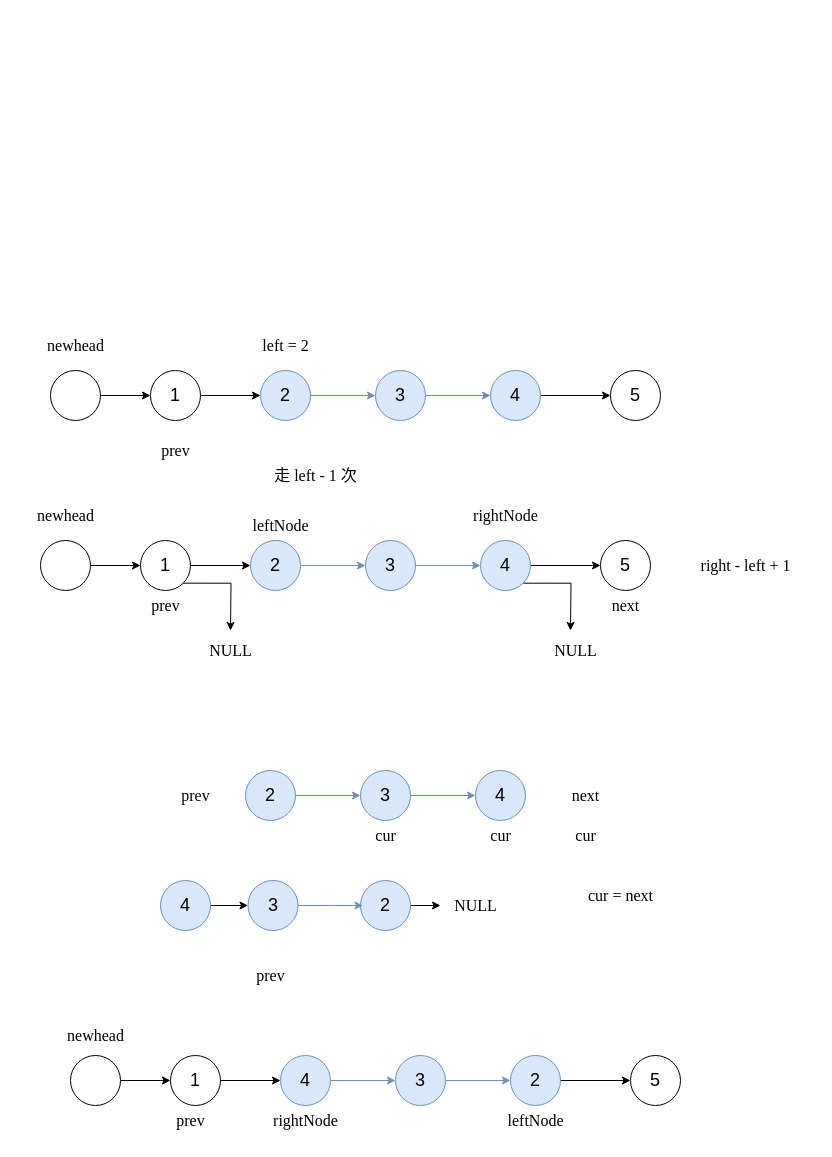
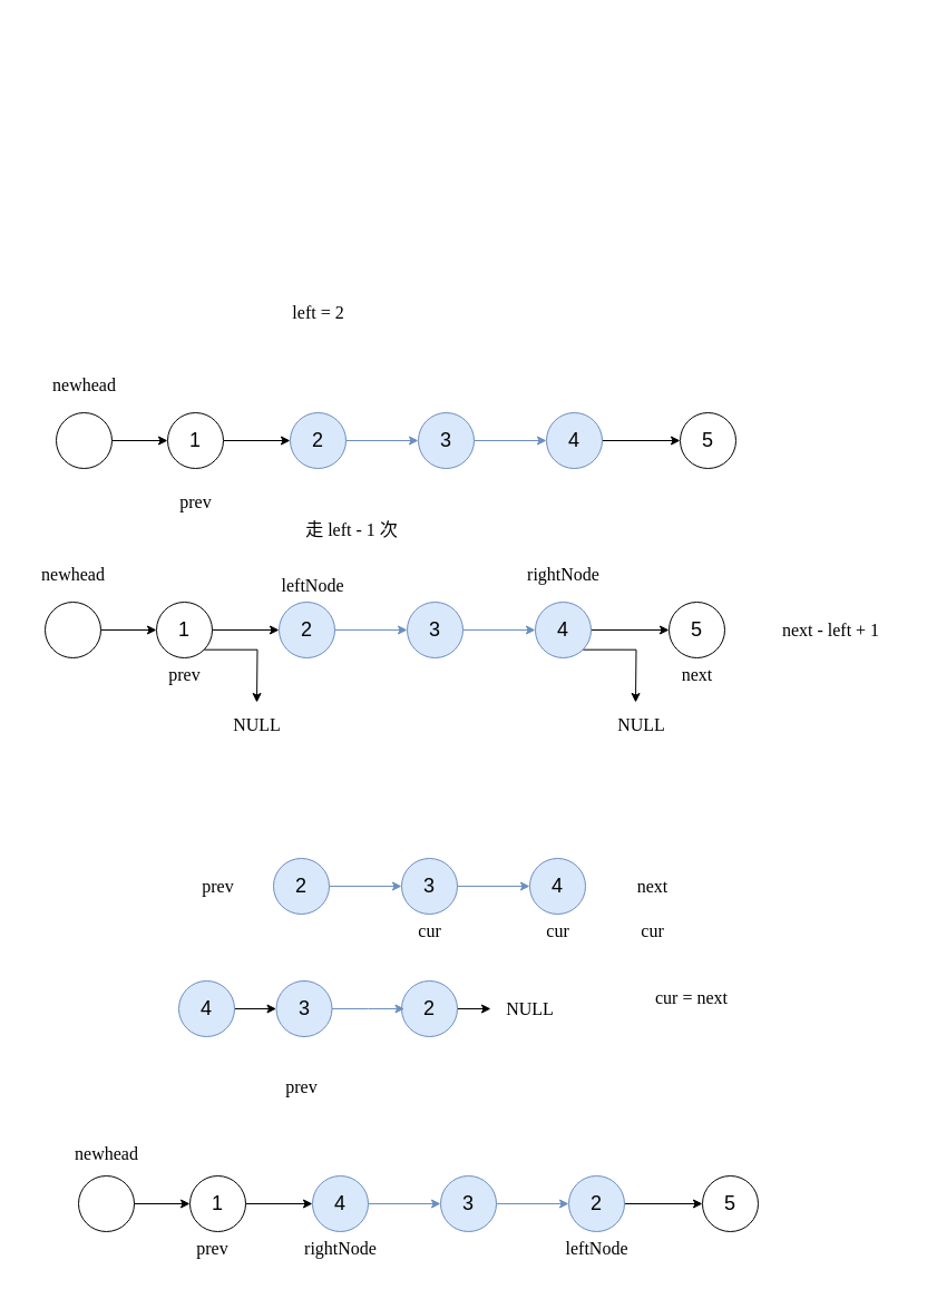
  <mxCell id="0" />
  <mxCell id="1" parent="0" />
  <mxCell id="2" value="" style="shape=image;verticalLabelPosition=bottom;labelBackgroundColor=default;verticalAlign=top;aspect=fixed;imageAspect=0;image=https://assets.leetcode.com/uploads/2021/02/19/rev2ex2.jpg;" vertex="1" parent="1"><mxGeometry x="140" y="20" width="520" height="213" as="geometry" /></mxCell>
  <mxCell id="3" value="" style="edgeStyle=orthogonalEdgeStyle;rounded=0;orthogonalLoop=1;jettySize=auto;html=1;" edge="1" parent="1" source="4" target="6"><mxGeometry relative="1" as="geometry" /></mxCell>
  <mxCell id="4" value="1" style="ellipse;whiteSpace=wrap;html=1;aspect=fixed;fontSize=18;" vertex="1" parent="1"><mxGeometry x="150" y="370" width="50" height="50" as="geometry" /></mxCell>
  <mxCell id="5" value="" style="edgeStyle=orthogonalEdgeStyle;rounded=0;orthogonalLoop=1;jettySize=auto;html=1;fillColor=#dae8fc;strokeColor=#6c8ebf;" edge="1" parent="1" source="6" target="8"><mxGeometry relative="1" as="geometry" /></mxCell>
  <mxCell id="6" value="2" style="ellipse;whiteSpace=wrap;html=1;aspect=fixed;fontSize=18;fillColor=#dae8fc;strokeColor=#6c8ebf;" vertex="1" parent="1"><mxGeometry x="260" y="370" width="50" height="50" as="geometry" /></mxCell>
  <mxCell id="7" value="" style="edgeStyle=orthogonalEdgeStyle;rounded=0;orthogonalLoop=1;jettySize=auto;html=1;fillColor=#dae8fc;strokeColor=#6c8ebf;" edge="1" parent="1" source="8" target="10"><mxGeometry relative="1" as="geometry" /></mxCell>
  <mxCell id="8" value="3" style="ellipse;whiteSpace=wrap;html=1;aspect=fixed;fontSize=18;fillColor=#dae8fc;strokeColor=#6c8ebf;" vertex="1" parent="1"><mxGeometry x="375" y="370" width="50" height="50" as="geometry" /></mxCell>
  <mxCell id="9" value="" style="edgeStyle=orthogonalEdgeStyle;rounded=0;orthogonalLoop=1;jettySize=auto;html=1;" edge="1" parent="1" source="10" target="11"><mxGeometry relative="1" as="geometry" /></mxCell>
  <mxCell id="10" value="4" style="ellipse;whiteSpace=wrap;html=1;aspect=fixed;fontSize=18;fillColor=#dae8fc;strokeColor=#6c8ebf;" vertex="1" parent="1"><mxGeometry x="490" y="370" width="50" height="50" as="geometry" /></mxCell>
  <mxCell id="11" value="5" style="ellipse;whiteSpace=wrap;html=1;aspect=fixed;fontSize=18;" vertex="1" parent="1"><mxGeometry x="610" y="370" width="50" height="50" as="geometry" /></mxCell>
  <mxCell id="12" value="" style="edgeStyle=orthogonalEdgeStyle;rounded=0;orthogonalLoop=1;jettySize=auto;html=1;fontFamily=Comic Sans MS;fontSize=16;" edge="1" parent="1" source="13" target="4"><mxGeometry relative="1" as="geometry" /></mxCell>
  <mxCell id="13" value="" style="ellipse;whiteSpace=wrap;html=1;aspect=fixed;fontSize=18;fontFamily=Comic Sans MS;" vertex="1" parent="1"><mxGeometry x="50" y="370" width="50" height="50" as="geometry" /></mxCell>
- <mxCell id="14" value="left = 2" style="text;html=1;align=center;verticalAlign=middle;resizable=0;points=[];autosize=1;strokeColor=none;fillColor=none;fontSize=16;fontFamily=Comic Sans MS;" vertex="1" parent="1"><mxGeometry x="245" y="330" width="80" height="30" as="geometry" /></mxCell>
+ <mxCell id="14" value="left = 2" style="text;html=1;align=center;verticalAlign=middle;resizable=0;points=[];autosize=1;strokeColor=none;fillColor=none;fontSize=16;fontFamily=Comic Sans MS;" vertex="1" parent="1"><mxGeometry x="245" y="265" width="80" height="30" as="geometry" /></mxCell>
  <mxCell id="15" value="" style="edgeStyle=orthogonalEdgeStyle;rounded=0;orthogonalLoop=1;jettySize=auto;html=1;" edge="1" parent="1" source="16" target="18"><mxGeometry relative="1" as="geometry" /></mxCell>
  <mxCell id="16" value="1" style="ellipse;whiteSpace=wrap;html=1;aspect=fixed;fontSize=18;" vertex="1" parent="1"><mxGeometry x="170" y="1055" width="50" height="50" as="geometry" /></mxCell>
  <mxCell id="17" value="" style="edgeStyle=orthogonalEdgeStyle;rounded=0;orthogonalLoop=1;jettySize=auto;html=1;fillColor=#dae8fc;strokeColor=#6c8ebf;" edge="1" parent="1" source="18" target="20"><mxGeometry relative="1" as="geometry" /></mxCell>
  <mxCell id="18" value="4" style="ellipse;whiteSpace=wrap;html=1;aspect=fixed;fontSize=18;fillColor=#dae8fc;strokeColor=#6c8ebf;" vertex="1" parent="1"><mxGeometry x="280" y="1055" width="50" height="50" as="geometry" /></mxCell>
  <mxCell id="19" value="" style="edgeStyle=orthogonalEdgeStyle;rounded=0;orthogonalLoop=1;jettySize=auto;html=1;fillColor=#dae8fc;strokeColor=#6c8ebf;" edge="1" parent="1" source="20" target="22"><mxGeometry relative="1" as="geometry" /></mxCell>
  <mxCell id="20" value="3" style="ellipse;whiteSpace=wrap;html=1;aspect=fixed;fontSize=18;fillColor=#dae8fc;strokeColor=#6c8ebf;" vertex="1" parent="1"><mxGeometry x="395" y="1055" width="50" height="50" as="geometry" /></mxCell>
  <mxCell id="21" value="" style="edgeStyle=orthogonalEdgeStyle;rounded=0;orthogonalLoop=1;jettySize=auto;html=1;" edge="1" parent="1" source="22" target="23"><mxGeometry relative="1" as="geometry" /></mxCell>
  <mxCell id="22" value="2" style="ellipse;whiteSpace=wrap;html=1;aspect=fixed;fontSize=18;fillColor=#dae8fc;strokeColor=#6c8ebf;" vertex="1" parent="1"><mxGeometry x="510" y="1055" width="50" height="50" as="geometry" /></mxCell>
  <mxCell id="23" value="5" style="ellipse;whiteSpace=wrap;html=1;aspect=fixed;fontSize=18;" vertex="1" parent="1"><mxGeometry x="630" y="1055" width="50" height="50" as="geometry" /></mxCell>
  <mxCell id="24" value="" style="edgeStyle=orthogonalEdgeStyle;rounded=0;orthogonalLoop=1;jettySize=auto;html=1;fontFamily=Comic Sans MS;fontSize=16;" edge="1" parent="1" source="25" target="16"><mxGeometry relative="1" as="geometry" /></mxCell>
  <mxCell id="25" value="" style="ellipse;whiteSpace=wrap;html=1;aspect=fixed;fontSize=18;fontFamily=Comic Sans MS;" vertex="1" parent="1"><mxGeometry x="70" y="1055" width="50" height="50" as="geometry" /></mxCell>
  <mxCell id="26" value="newhead" style="text;html=1;align=center;verticalAlign=middle;resizable=0;points=[];autosize=1;strokeColor=none;fillColor=none;fontSize=16;fontFamily=Comic Sans MS;" vertex="1" parent="1"><mxGeometry x="50" y="1020" width="90" height="30" as="geometry" /></mxCell>
  <mxCell id="27" value="newhead" style="text;html=1;align=center;verticalAlign=middle;resizable=0;points=[];autosize=1;strokeColor=none;fillColor=none;fontSize=16;fontFamily=Comic Sans MS;" vertex="1" parent="1"><mxGeometry x="30" y="330" width="90" height="30" as="geometry" /></mxCell>
  <mxCell id="28" value="prev" style="text;html=1;align=center;verticalAlign=middle;resizable=0;points=[];autosize=1;strokeColor=none;fillColor=none;fontSize=16;fontFamily=Comic Sans MS;" vertex="1" parent="1"><mxGeometry x="145" y="435" width="60" height="30" as="geometry" /></mxCell>
  <mxCell id="29" value="走 left - 1 次" style="text;html=1;align=center;verticalAlign=middle;resizable=0;points=[];autosize=1;strokeColor=none;fillColor=none;fontSize=16;fontFamily=Comic Sans MS;" vertex="1" parent="1"><mxGeometry x="255" y="460" width="120" height="30" as="geometry" /></mxCell>
  <mxCell id="30" value="rightNode" style="text;html=1;align=center;verticalAlign=middle;resizable=0;points=[];autosize=1;strokeColor=none;fillColor=none;fontSize=16;fontFamily=Comic Sans MS;" vertex="1" parent="1"><mxGeometry x="455" y="500" width="100" height="30" as="geometry" /></mxCell>
  <mxCell id="31" value="prev" style="text;html=1;align=center;verticalAlign=middle;resizable=0;points=[];autosize=1;strokeColor=none;fillColor=none;fontSize=16;fontFamily=Comic Sans MS;" vertex="1" parent="1"><mxGeometry x="160" y="1105" width="60" height="30" as="geometry" /></mxCell>
  <mxCell id="32" value="" style="edgeStyle=orthogonalEdgeStyle;rounded=0;orthogonalLoop=1;jettySize=auto;html=1;" edge="1" parent="1" source="34" target="36"><mxGeometry relative="1" as="geometry" /></mxCell>
  <mxCell id="33" style="edgeStyle=orthogonalEdgeStyle;rounded=0;orthogonalLoop=1;jettySize=auto;html=1;exitX=1;exitY=1;exitDx=0;exitDy=0;fontFamily=Comic Sans MS;fontSize=16;" edge="1" parent="1" source="34"><mxGeometry relative="1" as="geometry"><mxPoint x="230" y="630" as="targetPoint" /></mxGeometry></mxCell>
  <mxCell id="34" value="1" style="ellipse;whiteSpace=wrap;html=1;aspect=fixed;fontSize=18;" vertex="1" parent="1"><mxGeometry x="140" y="540" width="50" height="50" as="geometry" /></mxCell>
  <mxCell id="35" value="" style="edgeStyle=orthogonalEdgeStyle;rounded=0;orthogonalLoop=1;jettySize=auto;html=1;fillColor=#dae8fc;strokeColor=#6c8ebf;" edge="1" parent="1" source="36" target="38"><mxGeometry relative="1" as="geometry" /></mxCell>
  <mxCell id="36" value="2" style="ellipse;whiteSpace=wrap;html=1;aspect=fixed;fontSize=18;fillColor=#dae8fc;strokeColor=#6c8ebf;" vertex="1" parent="1"><mxGeometry x="250" y="540" width="50" height="50" as="geometry" /></mxCell>
  <mxCell id="37" value="" style="edgeStyle=orthogonalEdgeStyle;rounded=0;orthogonalLoop=1;jettySize=auto;html=1;fillColor=#dae8fc;strokeColor=#6c8ebf;" edge="1" parent="1" source="38" target="41"><mxGeometry relative="1" as="geometry" /></mxCell>
  <mxCell id="38" value="3" style="ellipse;whiteSpace=wrap;html=1;aspect=fixed;fontSize=18;fillColor=#dae8fc;strokeColor=#6c8ebf;" vertex="1" parent="1"><mxGeometry x="365" y="540" width="50" height="50" as="geometry" /></mxCell>
  <mxCell id="39" value="" style="edgeStyle=orthogonalEdgeStyle;rounded=0;orthogonalLoop=1;jettySize=auto;html=1;" edge="1" parent="1" source="41" target="42"><mxGeometry relative="1" as="geometry" /></mxCell>
  <mxCell id="40" style="edgeStyle=orthogonalEdgeStyle;rounded=0;orthogonalLoop=1;jettySize=auto;html=1;exitX=1;exitY=1;exitDx=0;exitDy=0;fontFamily=Comic Sans MS;fontSize=16;" edge="1" parent="1" source="41"><mxGeometry relative="1" as="geometry"><mxPoint x="570" y="630" as="targetPoint" /></mxGeometry></mxCell>
  <mxCell id="41" value="4" style="ellipse;whiteSpace=wrap;html=1;aspect=fixed;fontSize=18;fillColor=#dae8fc;strokeColor=#6c8ebf;" vertex="1" parent="1"><mxGeometry x="480" y="540" width="50" height="50" as="geometry" /></mxCell>
  <mxCell id="42" value="5" style="ellipse;whiteSpace=wrap;html=1;aspect=fixed;fontSize=18;" vertex="1" parent="1"><mxGeometry x="600" y="540" width="50" height="50" as="geometry" /></mxCell>
  <mxCell id="43" value="" style="edgeStyle=orthogonalEdgeStyle;rounded=0;orthogonalLoop=1;jettySize=auto;html=1;fontFamily=Comic Sans MS;fontSize=16;" edge="1" parent="1" source="44" target="34"><mxGeometry relative="1" as="geometry" /></mxCell>
  <mxCell id="44" value="" style="ellipse;whiteSpace=wrap;html=1;aspect=fixed;fontSize=18;fontFamily=Comic Sans MS;" vertex="1" parent="1"><mxGeometry x="40" y="540" width="50" height="50" as="geometry" /></mxCell>
  <mxCell id="45" value="newhead" style="text;html=1;align=center;verticalAlign=middle;resizable=0;points=[];autosize=1;strokeColor=none;fillColor=none;fontSize=16;fontFamily=Comic Sans MS;" vertex="1" parent="1"><mxGeometry x="20" y="500" width="90" height="30" as="geometry" /></mxCell>
  <mxCell id="46" value="prev" style="text;html=1;align=center;verticalAlign=middle;resizable=0;points=[];autosize=1;strokeColor=none;fillColor=none;fontSize=16;fontFamily=Comic Sans MS;" vertex="1" parent="1"><mxGeometry x="135" y="590" width="60" height="30" as="geometry" /></mxCell>
- <mxCell id="47" value="right - left + 1" style="text;html=1;align=center;verticalAlign=middle;resizable=0;points=[];autosize=1;strokeColor=none;fillColor=none;fontSize=16;fontFamily=Comic Sans MS;" vertex="1" parent="1"><mxGeometry x="680" y="550" width="130" height="30" as="geometry" /></mxCell>
+ <mxCell id="47" value="next - left + 1" style="text;html=1;align=center;verticalAlign=middle;resizable=0;points=[];autosize=1;strokeColor=none;fillColor=none;fontSize=16;fontFamily=Comic Sans MS;" vertex="1" parent="1"><mxGeometry x="680" y="550" width="130" height="30" as="geometry" /></mxCell>
  <mxCell id="48" value="leftNode" style="text;html=1;align=center;verticalAlign=middle;resizable=0;points=[];autosize=1;strokeColor=none;fillColor=none;fontSize=16;fontFamily=Comic Sans MS;" vertex="1" parent="1"><mxGeometry x="235" y="510" width="90" height="30" as="geometry" /></mxCell>
  <mxCell id="49" value="next" style="text;html=1;align=center;verticalAlign=middle;resizable=0;points=[];autosize=1;strokeColor=none;fillColor=none;fontSize=16;fontFamily=Comic Sans MS;" vertex="1" parent="1"><mxGeometry x="595" y="590" width="60" height="30" as="geometry" /></mxCell>
  <mxCell id="50" value="" style="edgeStyle=orthogonalEdgeStyle;rounded=0;orthogonalLoop=1;jettySize=auto;html=1;fillColor=#dae8fc;strokeColor=#6c8ebf;" edge="1" parent="1" source="51" target="53"><mxGeometry relative="1" as="geometry" /></mxCell>
  <mxCell id="51" value="2" style="ellipse;whiteSpace=wrap;html=1;aspect=fixed;fontSize=18;fillColor=#dae8fc;strokeColor=#6c8ebf;" vertex="1" parent="1"><mxGeometry x="245" y="770" width="50" height="50" as="geometry" /></mxCell>
  <mxCell id="52" value="" style="edgeStyle=orthogonalEdgeStyle;rounded=0;orthogonalLoop=1;jettySize=auto;html=1;fillColor=#dae8fc;strokeColor=#6c8ebf;" edge="1" parent="1" source="53" target="54"><mxGeometry relative="1" as="geometry" /></mxCell>
  <mxCell id="53" value="3" style="ellipse;whiteSpace=wrap;html=1;aspect=fixed;fontSize=18;fillColor=#dae8fc;strokeColor=#6c8ebf;" vertex="1" parent="1"><mxGeometry x="360" y="770" width="50" height="50" as="geometry" /></mxCell>
  <mxCell id="54" value="4" style="ellipse;whiteSpace=wrap;html=1;aspect=fixed;fontSize=18;fillColor=#dae8fc;strokeColor=#6c8ebf;" vertex="1" parent="1"><mxGeometry x="475" y="770" width="50" height="50" as="geometry" /></mxCell>
  <mxCell id="55" value="NULL" style="text;html=1;align=center;verticalAlign=middle;resizable=0;points=[];autosize=1;strokeColor=none;fillColor=none;fontSize=16;fontFamily=Comic Sans MS;" vertex="1" parent="1"><mxGeometry x="195" y="635" width="70" height="30" as="geometry" /></mxCell>
  <mxCell id="56" value="NULL" style="text;html=1;align=center;verticalAlign=middle;resizable=0;points=[];autosize=1;strokeColor=none;fillColor=none;fontSize=16;fontFamily=Comic Sans MS;" vertex="1" parent="1"><mxGeometry x="540" y="635" width="70" height="30" as="geometry" /></mxCell>
  <mxCell id="57" value="" style="edgeStyle=orthogonalEdgeStyle;rounded=0;orthogonalLoop=1;jettySize=auto;html=1;fontFamily=Comic Sans MS;fontSize=16;" edge="1" parent="1" source="58" target="63"><mxGeometry relative="1" as="geometry" /></mxCell>
  <mxCell id="58" value="2" style="ellipse;whiteSpace=wrap;html=1;aspect=fixed;fontSize=18;fillColor=#dae8fc;strokeColor=#6c8ebf;" vertex="1" parent="1"><mxGeometry x="360" y="880" width="50" height="50" as="geometry" /></mxCell>
  <mxCell id="59" value="prev" style="text;html=1;align=center;verticalAlign=middle;resizable=0;points=[];autosize=1;strokeColor=none;fillColor=none;fontSize=16;fontFamily=Comic Sans MS;" vertex="1" parent="1"><mxGeometry x="165" y="780" width="60" height="30" as="geometry" /></mxCell>
  <mxCell id="60" value="cur" style="text;html=1;align=center;verticalAlign=middle;resizable=0;points=[];autosize=1;strokeColor=none;fillColor=none;fontSize=16;fontFamily=Comic Sans MS;" vertex="1" parent="1"><mxGeometry x="360" y="820" width="50" height="30" as="geometry" /></mxCell>
  <mxCell id="61" value="next" style="text;html=1;align=center;verticalAlign=middle;resizable=0;points=[];autosize=1;strokeColor=none;fillColor=none;fontSize=16;fontFamily=Comic Sans MS;" vertex="1" parent="1"><mxGeometry x="555" y="780" width="60" height="30" as="geometry" /></mxCell>
  <mxCell id="62" value="cur = next" style="text;html=1;align=center;verticalAlign=middle;resizable=0;points=[];autosize=1;strokeColor=none;fillColor=none;fontSize=16;fontFamily=Comic Sans MS;" vertex="1" parent="1"><mxGeometry x="570" y="880" width="100" height="30" as="geometry" /></mxCell>
  <mxCell id="63" value="NULL" style="text;html=1;align=center;verticalAlign=middle;resizable=0;points=[];autosize=1;strokeColor=none;fillColor=none;fontSize=16;fontFamily=Comic Sans MS;" vertex="1" parent="1"><mxGeometry x="440" y="890" width="70" height="30" as="geometry" /></mxCell>
  <mxCell id="64" value="prev" style="text;html=1;align=center;verticalAlign=middle;resizable=0;points=[];autosize=1;strokeColor=none;fillColor=none;fontSize=16;fontFamily=Comic Sans MS;" vertex="1" parent="1"><mxGeometry x="240" y="960" width="60" height="30" as="geometry" /></mxCell>
  <mxCell id="65" value="" style="edgeStyle=orthogonalEdgeStyle;rounded=0;orthogonalLoop=1;jettySize=auto;html=1;fillColor=#dae8fc;strokeColor=#6c8ebf;" edge="1" parent="1" source="66"><mxGeometry relative="1" as="geometry"><mxPoint x="362.5" y="905" as="targetPoint" /></mxGeometry></mxCell>
  <mxCell id="66" value="3" style="ellipse;whiteSpace=wrap;html=1;aspect=fixed;fontSize=18;fillColor=#dae8fc;strokeColor=#6c8ebf;" vertex="1" parent="1"><mxGeometry x="247.5" y="880" width="50" height="50" as="geometry" /></mxCell>
  <mxCell id="67" value="cur" style="text;html=1;align=center;verticalAlign=middle;resizable=0;points=[];autosize=1;strokeColor=none;fillColor=none;fontSize=16;fontFamily=Comic Sans MS;" vertex="1" parent="1"><mxGeometry x="475" y="820" width="50" height="30" as="geometry" /></mxCell>
  <mxCell id="68" value="" style="edgeStyle=orthogonalEdgeStyle;rounded=0;orthogonalLoop=1;jettySize=auto;html=1;fontFamily=Comic Sans MS;fontSize=16;" edge="1" parent="1" source="69" target="66"><mxGeometry relative="1" as="geometry" /></mxCell>
  <mxCell id="69" value="4" style="ellipse;whiteSpace=wrap;html=1;aspect=fixed;fontSize=18;fillColor=#dae8fc;strokeColor=#6c8ebf;" vertex="1" parent="1"><mxGeometry x="160" y="880" width="50" height="50" as="geometry" /></mxCell>
  <mxCell id="70" value="cur" style="text;html=1;align=center;verticalAlign=middle;resizable=0;points=[];autosize=1;strokeColor=none;fillColor=none;fontSize=16;fontFamily=Comic Sans MS;" vertex="1" parent="1"><mxGeometry x="560" y="820" width="50" height="30" as="geometry" /></mxCell>
  <mxCell id="71" value="leftNode" style="text;html=1;align=center;verticalAlign=middle;resizable=0;points=[];autosize=1;strokeColor=none;fillColor=none;fontSize=16;fontFamily=Comic Sans MS;" vertex="1" parent="1"><mxGeometry x="490" y="1105" width="90" height="30" as="geometry" /></mxCell>
  <mxCell id="72" value="rightNode" style="text;html=1;align=center;verticalAlign=middle;resizable=0;points=[];autosize=1;strokeColor=none;fillColor=none;fontSize=16;fontFamily=Comic Sans MS;" vertex="1" parent="1"><mxGeometry x="255" y="1105" width="100" height="30" as="geometry" /></mxCell>
